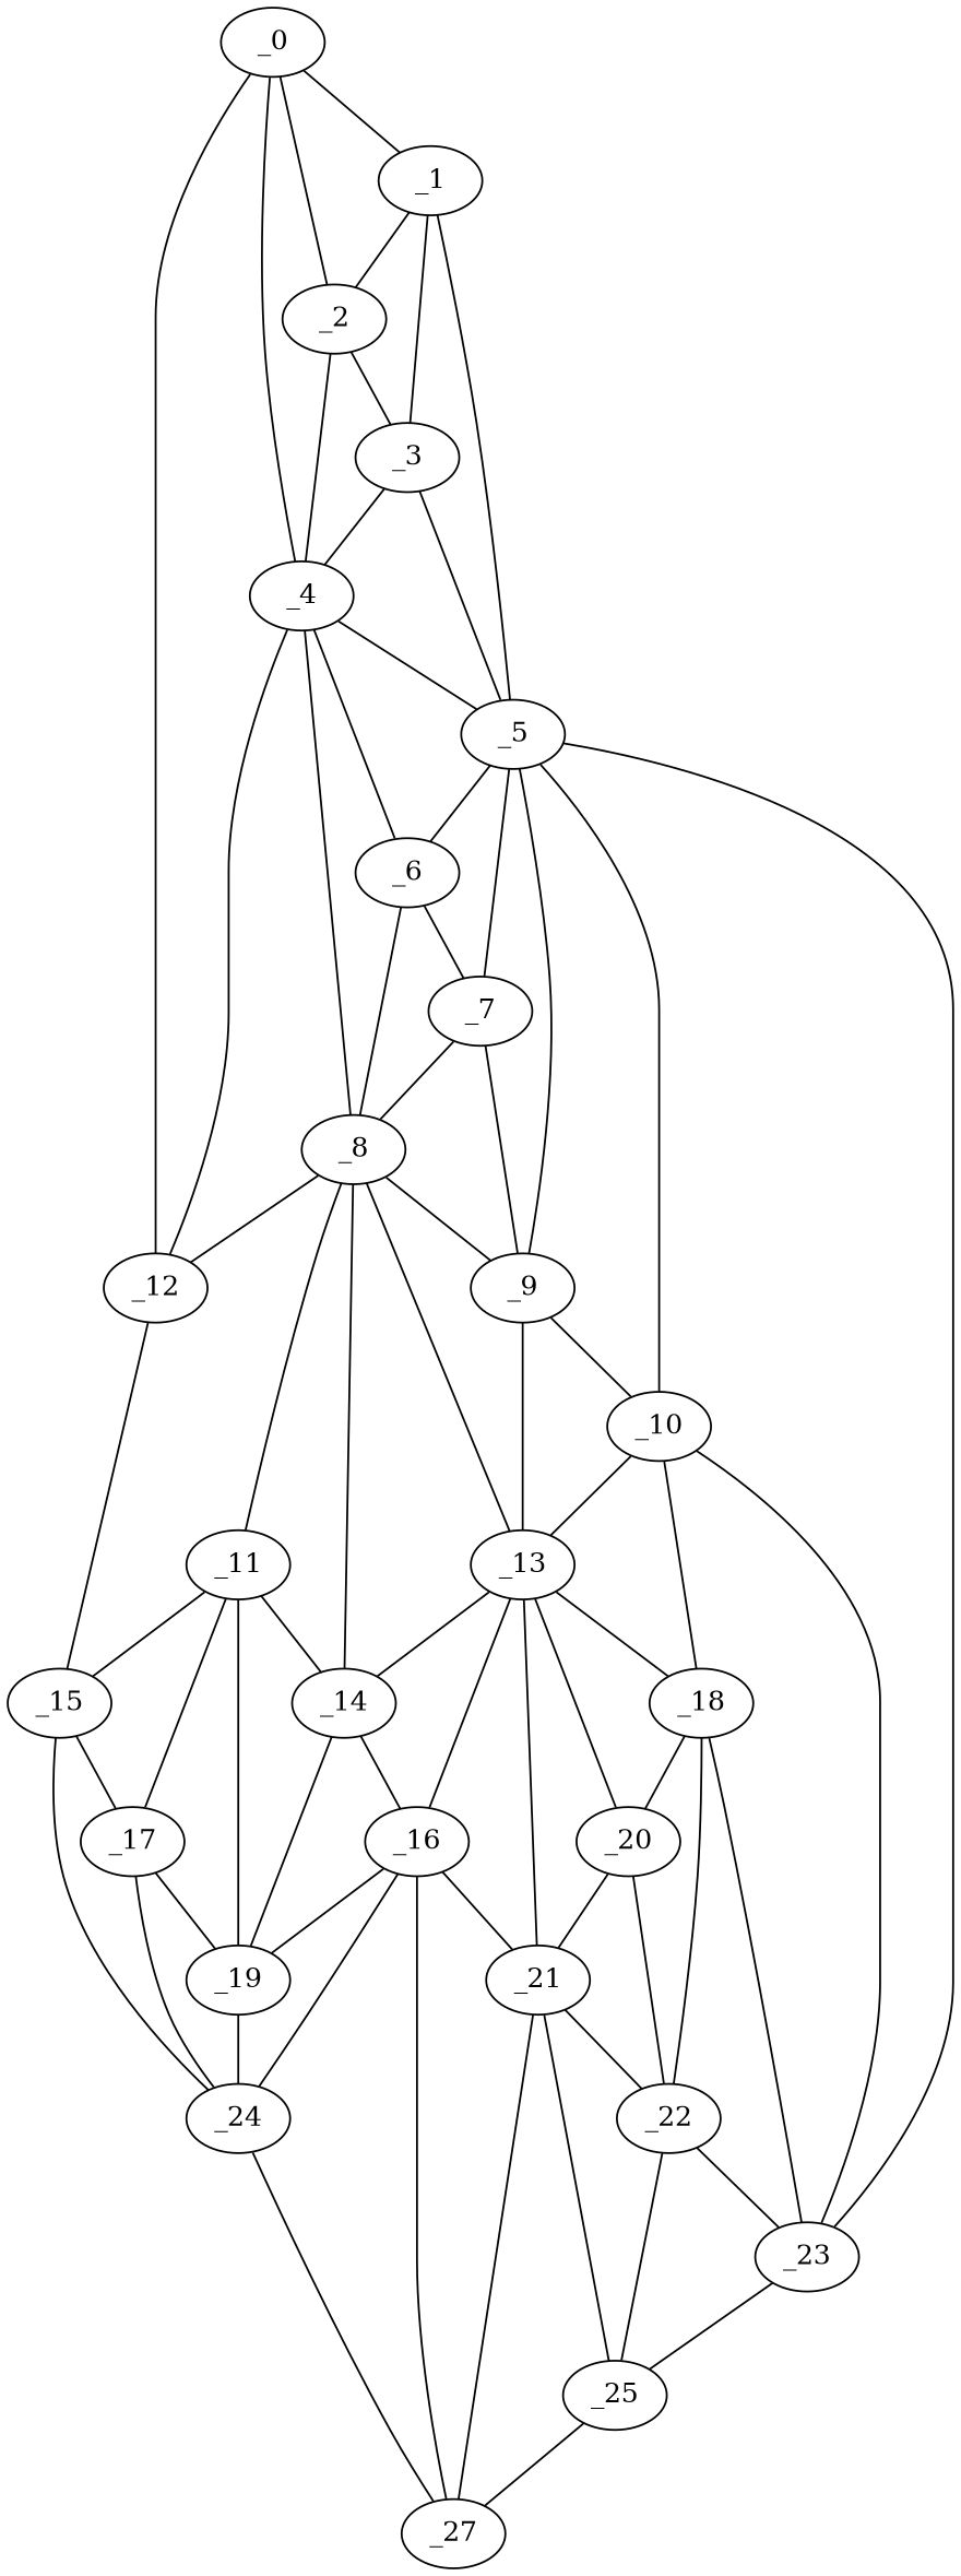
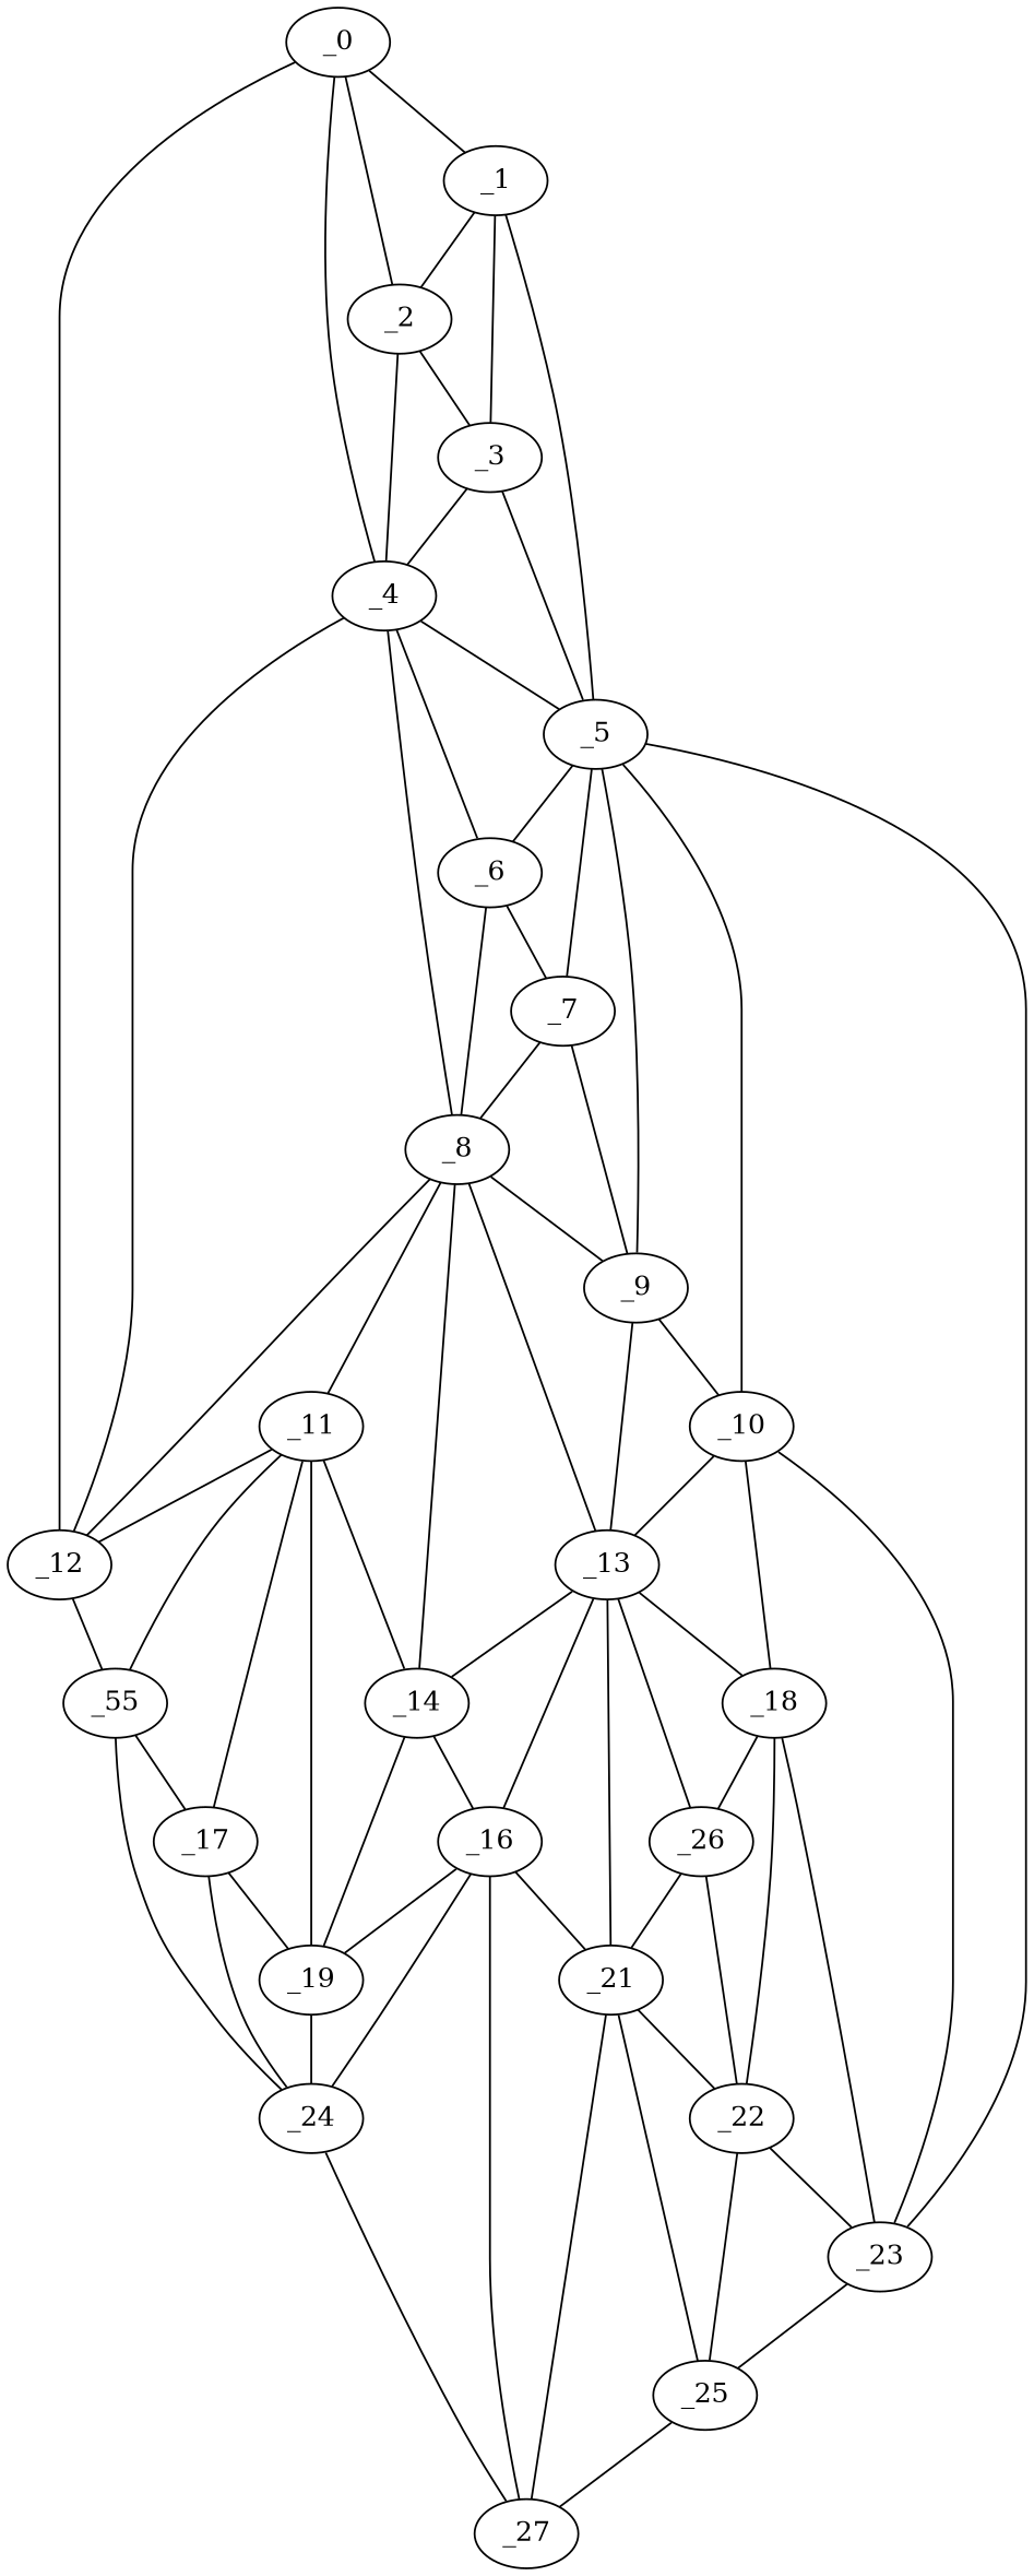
  graph {
    node [x=76 y=38]
    edge [valence=2]
    _0 [x=4]
    _1 [x=15 y=28]
    _2 [x=17 y=37]
    _4 [x=25]
    _12 [y=103]
    _3 [x=21 y=28]
    _5 [x=37 y=27]
    _6 [x=49 y=36]
    _8 [x=58 y=54]
-   _15 [x=88 y=101]
+   _15 [x=88 y=101 label=_55]
    _7 [x=56 y=35]
    _9 [x=63 y=35]
    _10 [x=74 y=34]
    _23 [x=109 y=26]
    _11 [y=86]
    _13 [x=77 y=45]
    _14 [x=77 y=74]
    _17 [x=90 y=85]
    _24 [x=109 y=93]
    _18 [x=91 y=34]
    _25 [x=115 y=40]
    _19 [x=91 y=79]
    _16 [x=90 y=69]
-   _20 [x=98 y=43]
+   _20 [x=98 y=43 label=_26]
    _21 [x=100 y=48]
    _22 [x=103 y=36]
    _27 [x=126 y=50]
    _0 -- _1 [valence=1]
    _0 -- _2 [valence=1]
    _0 -- _4
    _0 -- _12 [valence=1]
    _1 -- _2
    _1 -- _3
    _1 -- _5 [valence=1]
    _2 -- _4 [valence=1]
    _2 -- _3
    _4 -- _12 [valence=1]
    _4 -- _5
    _4 -- _6
    _4 -- _8 [valence=1]
    _12 -- _15 [valence=1]
    _3 -- _4
    _3 -- _5
    _5 -- _6
    _5 -- _7 [valence=1]
    _5 -- _9
    _5 -- _10
    _5 -- _23 [valence=1]
    _6 -- _8
    _6 -- _7
    _8 -- _12
    _8 -- _9
    _8 -- _11
    _8 -- _13
    _8 -- _14 [valence=1]
    _15 -- _17
    _15 -- _24 [valence=1]
    _7 -- _8
    _7 -- _9 [valence=1]
    _9 -- _10 [valence=1]
    _9 -- _13 [valence=1]
    _10 -- _23
    _10 -- _13
    _10 -- _18
    _23 -- _25
+   _11 -- _12
    _11 -- _15
    _11 -- _14
    _11 -- _17
    _11 -- _19
    _13 -- _14
    _13 -- _18 [valence=1]
    _13 -- _16 [valence=1]
    _13 -- _20 [valence=1]
    _13 -- _21
    _14 -- _19 [valence=1]
    _14 -- _16 [valence=1]
    _17 -- _24
    _17 -- _19
    _24 -- _27 [valence=1]
    _18 -- _23
    _18 -- _20
    _18 -- _22
    _25 -- _27
    _19 -- _24
    _16 -- _24
    _16 -- _19
    _16 -- _21
    _16 -- _27
    _20 -- _21
    _20 -- _22 [valence=1]
    _21 -- _25
    _21 -- _22
    _21 -- _27
    _22 -- _23
    _22 -- _25
  }
